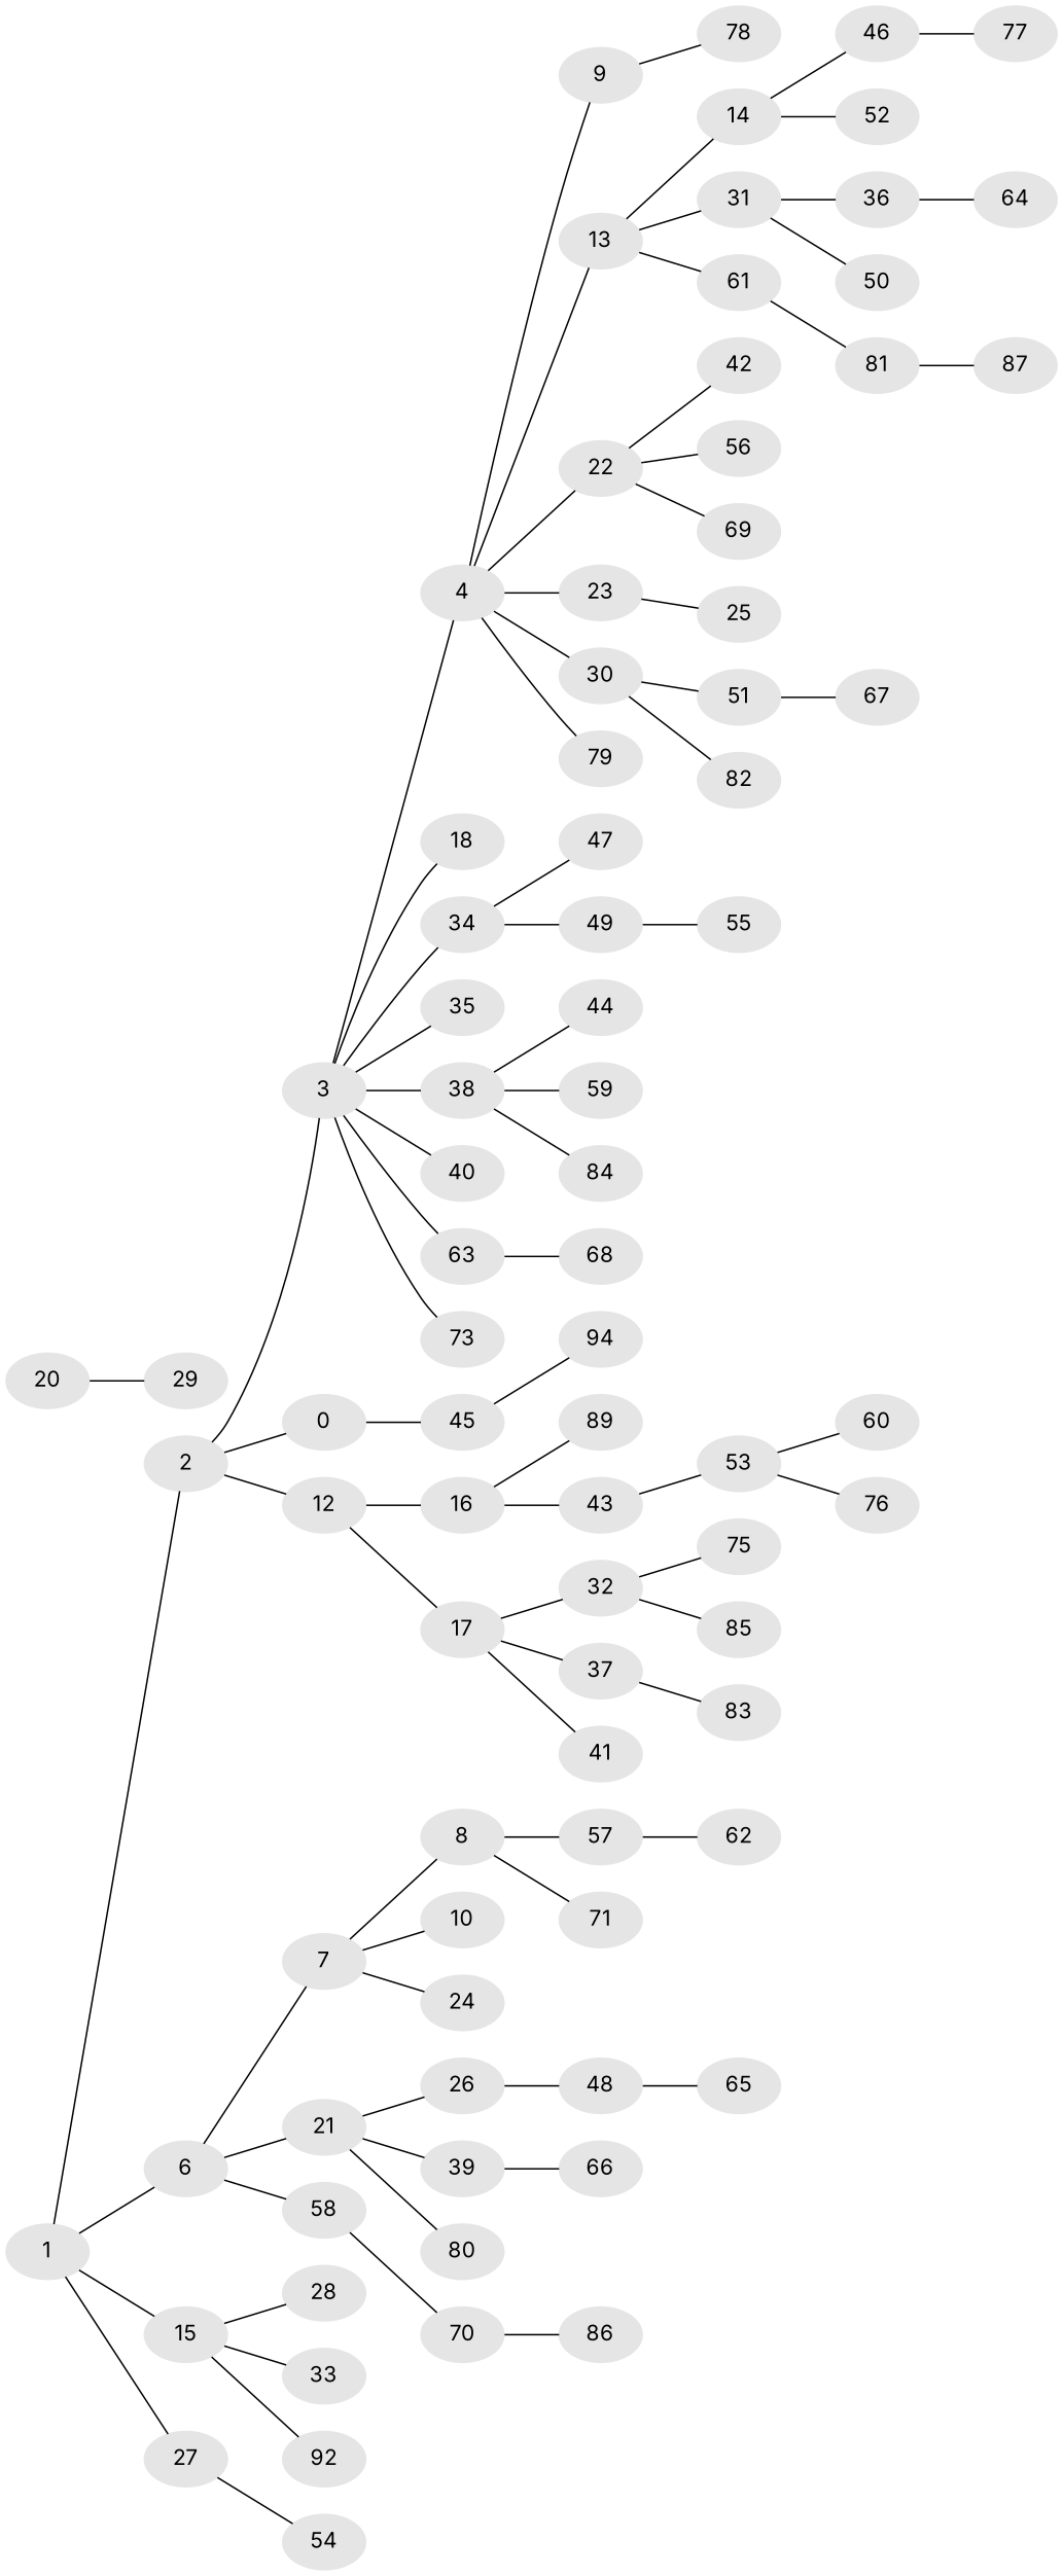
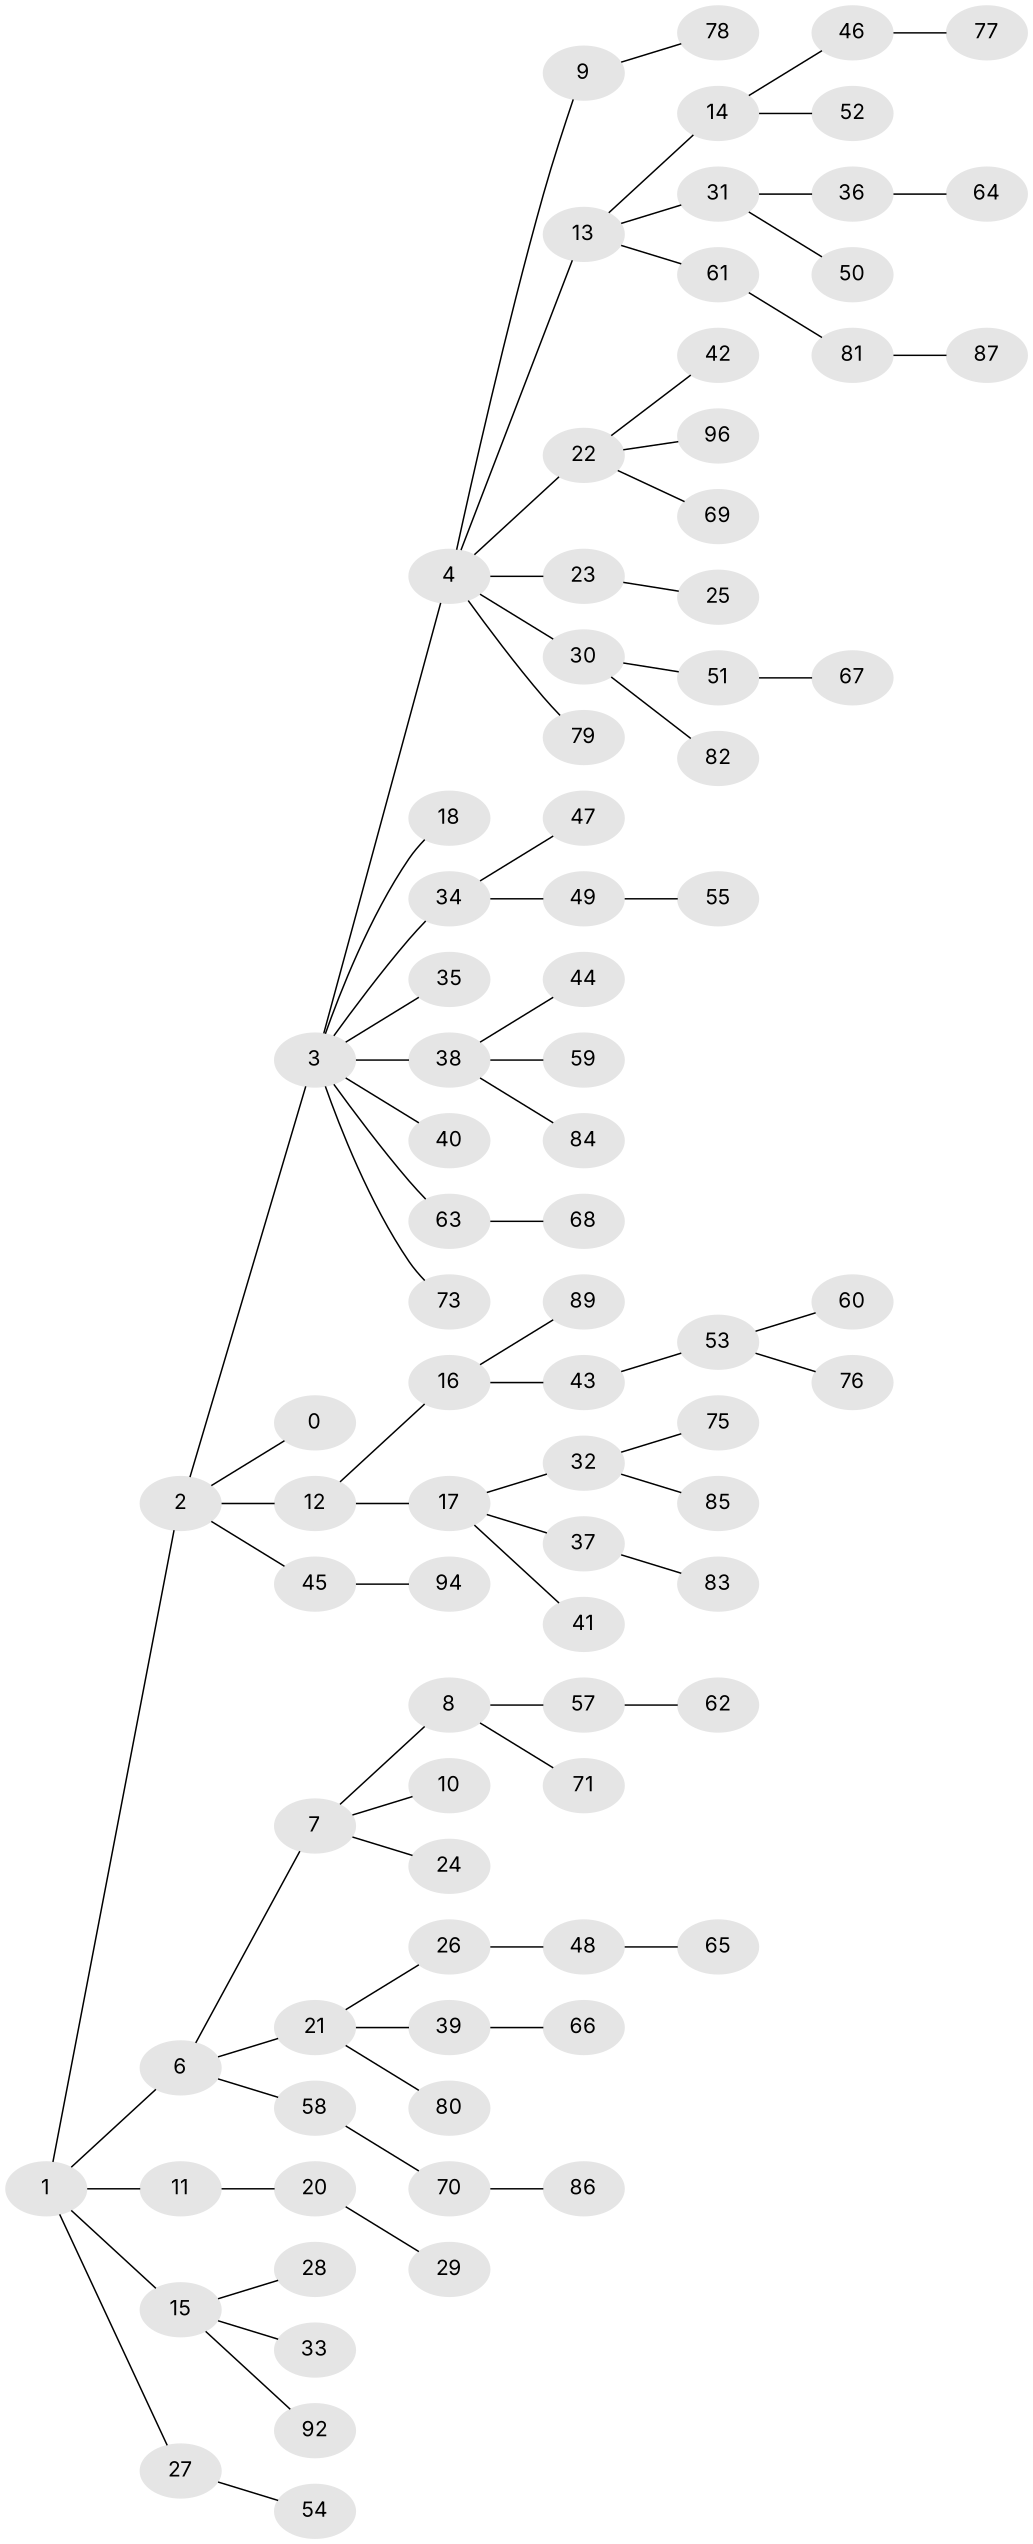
  graph {
    fontname=Inter
    rankdir=LR
    node [color=gray90 fontname=Inter style=filled]
    edge [fontname=Inter]
    1
    2
    6
+   11
    15
    27
    3
    n8 [label=0]
    12
    45
    7
    21
    58
    20
    28
    33
    n17 [label=92]
    54
    4
    18
    34
    35
    38
    40
    63
    73
    16
    17
    n29 [label=94]
    9
    13
    22
    23
    30
    79
    47
    49
    44
    59
    84
    68
    78
    14
    31
    61
    42
-   56
+   56 [label=96]
    69
    25
    51
    82
    8
    10
    24
    26
    39
    80
    70
    57
    71
    62
    29
    n63 [label=89]
    43
    32
    37
    41
    46
    52
    36
    50
    81
    77
    53
    75
    85
    83
    48
    66
    65
    67
    64
    55
    60
    76
    86
    87
    1 -- 2
    1 -- 6
+   1 -- 11
    1 -- 15
    1 -- 27
    2 -- 3
    2 -- n8
    2 -- 12
-   n8 -- 45
+   2 -- 45
    6 -- 7
    6 -- 21
    6 -- 58
+   11 -- 20
    15 -- 28
    15 -- 33
    15 -- n17
    27 -- 54
    3 -- 4
    3 -- 18
    3 -- 34
    3 -- 35
    3 -- 38
    3 -- 40
    3 -- 63
    3 -- 73
    12 -- 16
    12 -- 17
    45 -- n29
    7 -- 8
    7 -- 10
    7 -- 24
    21 -- 26
    21 -- 39
    21 -- 80
    58 -- 70
    20 -- 29
    4 -- 9
    4 -- 13
    4 -- 22
    4 -- 23
    4 -- 30
    4 -- 79
    34 -- 47
    34 -- 49
    38 -- 44
    38 -- 59
    38 -- 84
    63 -- 68
    16 -- n63
    16 -- 43
    17 -- 32
    17 -- 37
    17 -- 41
    9 -- 78
    13 -- 14
    13 -- 31
    13 -- 61
    22 -- 42
    22 -- 56
    22 -- 69
    23 -- 25
    30 -- 51
    30 -- 82
    49 -- 55
    14 -- 46
    14 -- 52
    31 -- 36
    31 -- 50
    61 -- 81
    51 -- 67
    8 -- 57
    8 -- 71
    26 -- 48
    39 -- 66
    70 -- 86
    57 -- 62
    43 -- 53
    32 -- 75
    32 -- 85
    37 -- 83
    46 -- 77
    36 -- 64
    81 -- 87
    53 -- 60
    53 -- 76
    48 -- 65
  }
